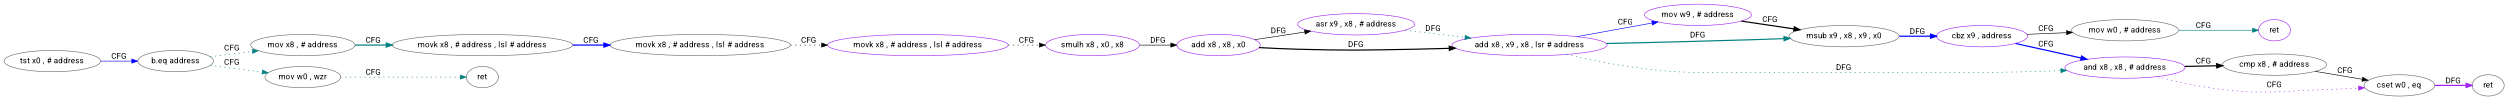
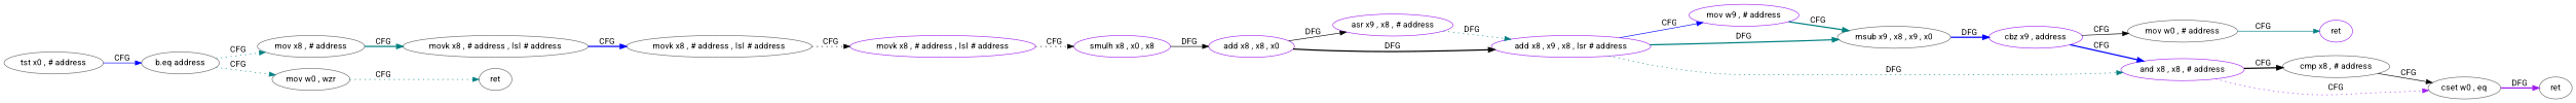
  digraph {
    fontname=Roboto
    rankdir=LR
    node [color=gray40 fontname=Roboto]
    edge [color=teal fontname=Roboto style=bold]
    n1 [label="tst x0 , # address"]
    n2 [label="b.eq address"]
    n3 [label="mov x8 , # address"]
    n4 [label="mov w0 , wzr"]
    n5 [label="movk x8 , # address , lsl # address"]
    n6 [label=ret]
    n7 [label="movk x8 , # address , lsl # address"]
    n8 [color=purple label="movk x8 , # address , lsl # address"]
    n9 [color=purple label="smulh x8 , x0 , x8"]
    n10 [color=purple label="add x8 , x8 , x0"]
    n11 [color=purple label="asr x9 , x8 , # address"]
    n12 [color=purple label="add x8 , x9 , x8 , lsr # address"]
    n13 [color=purple label="mov w9 , # address"]
    n14 [label="msub x9 , x8 , x9 , x0"]
    n15 [color=purple label="and x8 , x8 , # address"]
    n16 [color=purple label="cbz x9 , address"]
    n17 [label="cmp x8 , # address"]
    n18 [label="cset w0 , eq"]
    n19 [label="mov w0 , # address"]
    n20 [color=purple label=ret]
    n21 [label=ret]
    n1 -> n2 [color=blue label=CFG style=solid]
    n2 -> n3 [label=CFG style=dotted]
    n2 -> n4 [label=CFG style=dotted]
    n3 -> n5 [label=CFG]
    n4 -> n6 [label=CFG style=dotted]
    n5 -> n7 [color=blue label=CFG]
    n7 -> n8 [color=black label=CFG style=dotted]
    n8 -> n9 [color=black label=CFG style=dotted]
    n9 -> n10 [color=black label=DFG style=solid]
    n10 -> n11 [color=black label=DFG style=solid]
    n10 -> n12 [color=black label=DFG]
    n11 -> n12 [label=DFG style=dotted]
    n12 -> n13 [color=blue label=CFG style=solid]
    n12 -> n14 [label=DFG]
    n12 -> n15 [label=DFG style=dotted]
-   n13 -> n14 [color=black label=CFG]
+   n13 -> n14 [label=CFG]
    n14 -> n16 [color=blue label=DFG]
    n15 -> n17 [color=black label=CFG]
    n15 -> n18 [color=purple label=CFG style=dotted]
    n16 -> n15 [color=blue label=CFG]
    n16 -> n19 [color=black label=CFG style=solid]
    n17 -> n18 [color=black label=CFG style=solid]
    n18 -> n21 [color=purple label=DFG]
    n19 -> n20 [label=CFG style=solid]
  }
